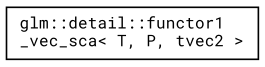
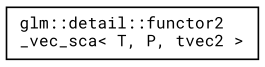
  digraph {
    rankdir=LR
    fontname="Roboto Mono"
-   n1 [color=black fillcolor=white fontname="Roboto Mono" fontsize=10 height=0.2 label="glm::detail::functor1\l_vec_sca\< T, P, tvec2 \>" shape=record style=filled width=0.4]
+   n1 [color=black fillcolor=white fontname="Roboto Mono" fontsize=10 height=0.2 label="glm::detail::functor2\l_vec_sca\< T, P, tvec2 \>" shape=record style=filled width=0.4]
  }
